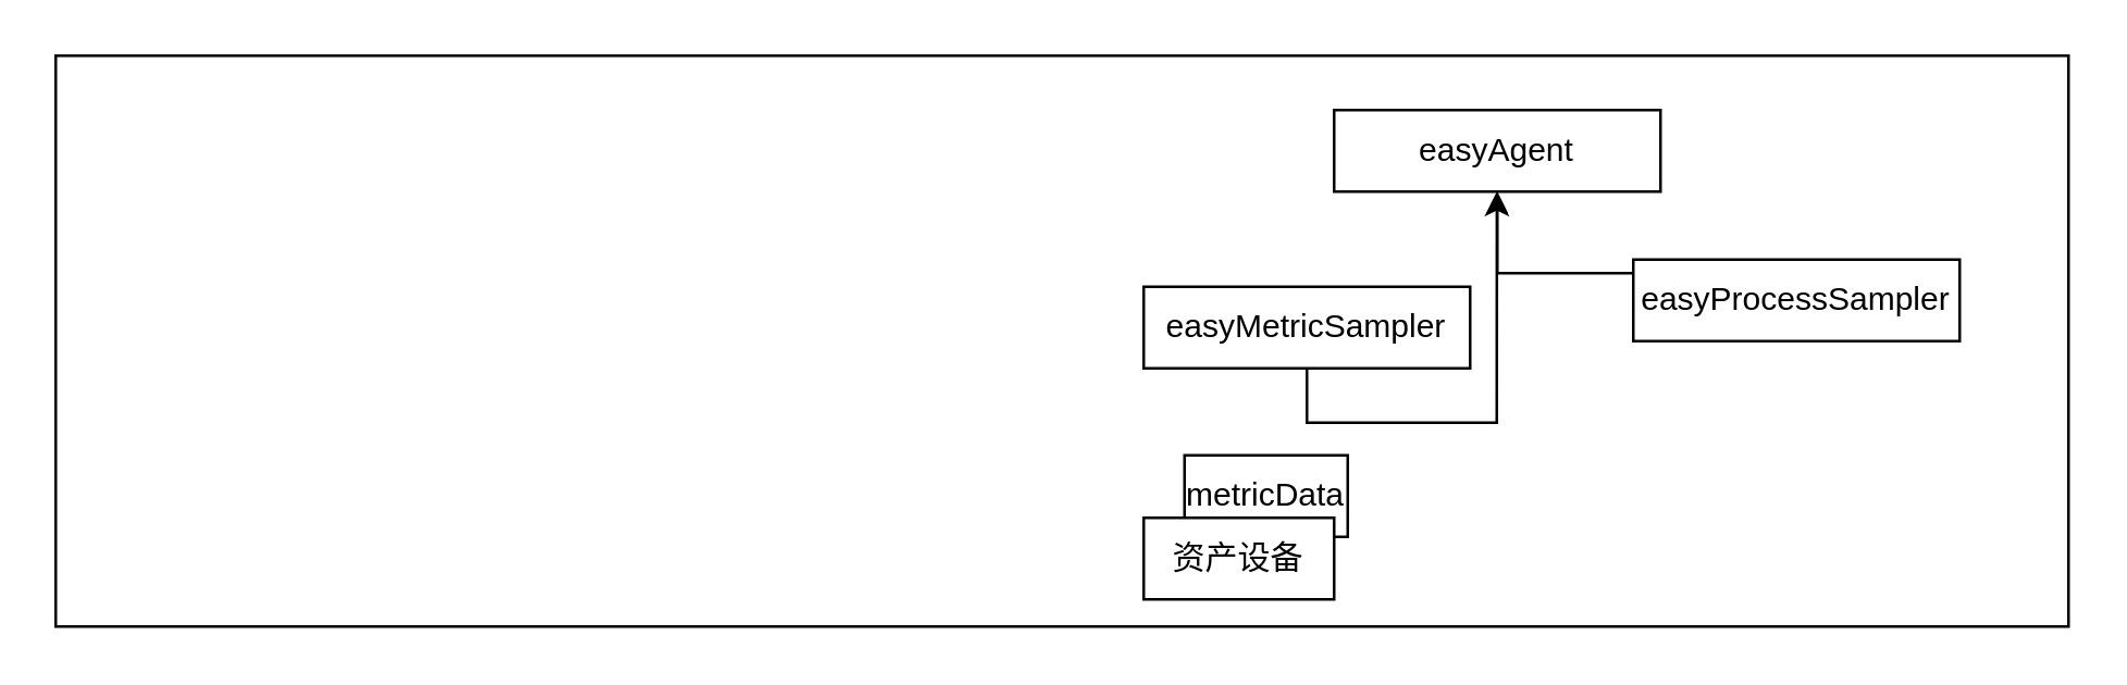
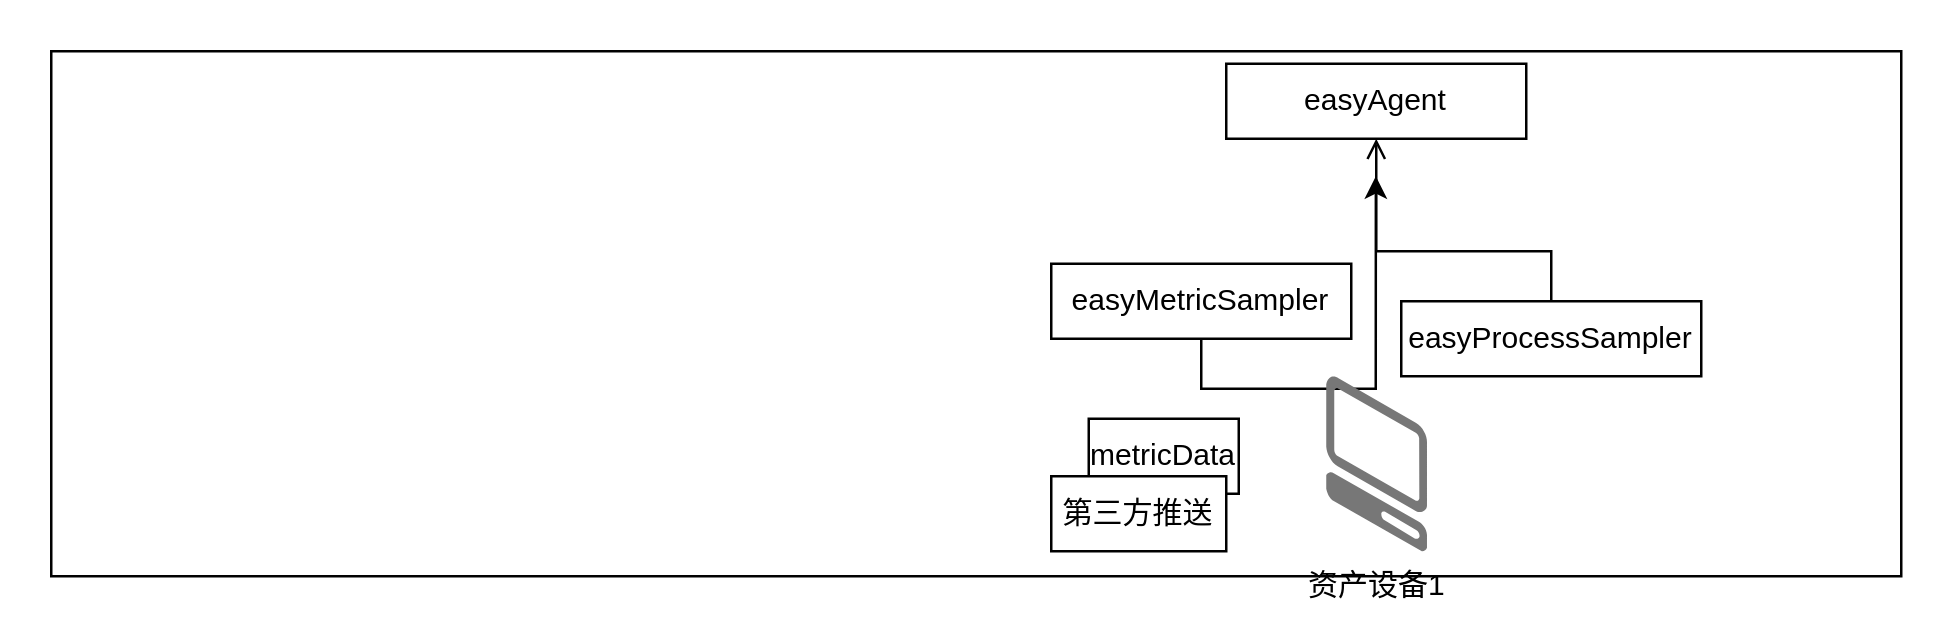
  <mxCell id="0" />
  <mxCell id="1" parent="0" />
  <mxCell id="2" value="" style="rounded=0;whiteSpace=wrap;html=1;" vertex="1" parent="1"><mxGeometry x="20" y="20" width="740" height="210" as="geometry" /></mxCell>
- <mxCell id="3" value="easyAgent" style="rounded=0;whiteSpace=wrap;html=1;" vertex="1" parent="1"><mxGeometry x="490" y="40" width="120" height="30" as="geometry" /></mxCell>
+ <mxCell id="3" value="easyAgent" style="rounded=0;whiteSpace=wrap;html=1;" vertex="1" parent="1"><mxGeometry x="490" y="25" width="120" height="30" as="geometry" /></mxCell>
  <mxCell id="4" style="edgeStyle=orthogonalEdgeStyle;rounded=0;orthogonalLoop=1;jettySize=auto;html=1;entryX=0.716;entryY=0.238;entryDx=0;entryDy=0;entryPerimeter=0;" edge="1" parent="1" source="5" target="2"><mxGeometry relative="1" as="geometry" /></mxCell>
  <mxCell id="5" value="easyMetricSampler" style="rounded=0;whiteSpace=wrap;html=1;" vertex="1" parent="1"><mxGeometry x="420" y="105" width="120" height="30" as="geometry" /></mxCell>
  <mxCell id="6" style="edgeStyle=orthogonalEdgeStyle;rounded=0;orthogonalLoop=1;jettySize=auto;html=1;entryX=0.5;entryY=1;entryDx=0;entryDy=0;endArrow=open;" edge="1" parent="1" source="7" target="3"><mxGeometry relative="1" as="geometry"><Array as="points"><mxPoint x="620" y="100" /><mxPoint x="550" y="100" /></Array></mxGeometry></mxCell>
- <mxCell id="7" value="easyProcessSampler" style="rounded=0;whiteSpace=wrap;html=1;" vertex="1" parent="1"><mxGeometry x="600" y="95" width="120" height="30" as="geometry" /></mxCell>
+ <mxCell id="7" value="easyProcessSampler" style="rounded=0;whiteSpace=wrap;html=1;" vertex="1" parent="1"><mxGeometry x="560" y="120" width="120" height="30" as="geometry" /></mxCell>
+ <mxCell id="8" value="资产设备1" style="verticalLabelPosition=bottom;html=1;verticalAlign=top;strokeWidth=1;align=center;outlineConnect=0;dashed=0;outlineConnect=0;shape=mxgraph.aws3d.client;aspect=fixed;strokeColor=none;fillColor=#777777;rounded=0;fontFamily=Helvetica;fontSize=12;fontColor=default;" vertex="1" parent="1"><mxGeometry x="530" y="150" width="40.38" height="70" as="geometry" /></mxCell>
  <mxCell id="9" value="metricData" style="rounded=0;whiteSpace=wrap;html=1;" vertex="1" parent="1"><mxGeometry x="435" y="167" width="60" height="30" as="geometry" /></mxCell>
- <mxCell id="10" value="资产设备" style="rounded=0;whiteSpace=wrap;html=1;" vertex="1" parent="1"><mxGeometry x="420" y="190" width="70" height="30" as="geometry" /></mxCell>
+ <mxCell id="10" value="第三方推送" style="rounded=0;whiteSpace=wrap;html=1;" vertex="1" parent="1"><mxGeometry x="420" y="190" width="70" height="30" as="geometry" /></mxCell>
